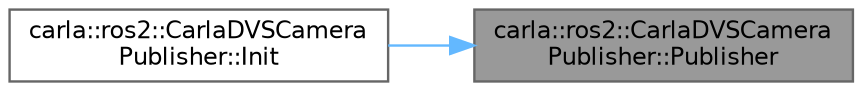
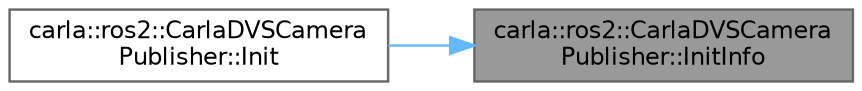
  digraph {
    rankdir=RL
    node [fontname=Helvetica fontsize=10 shape=box style=filled]
-   n1 [color=gray40 fillcolor=grey60 fontcolor=black height=0.2 label="carla::ros2::CarlaDVSCamera\lPublisher::Publisher" width=0.4]
+   n1 [color=gray40 fillcolor=grey60 fontcolor=black height=0.2 label="carla::ros2::CarlaDVSCamera\lPublisher::InitInfo" width=0.4]
    n2 [color=grey40 fillcolor=white height=0.2 label="carla::ros2::CarlaDVSCamera\lPublisher::Init" width=0.4]
    n1 -> n2 [color=steelblue1 dir=back fontname=Helvetica fontsize=10 labelfontname=Helvetica labelfontsize=10 style=solid]
  }
